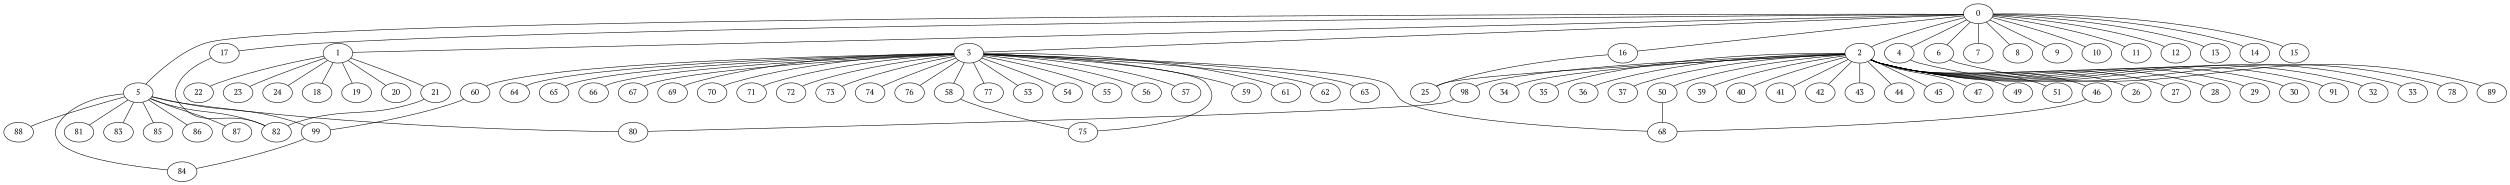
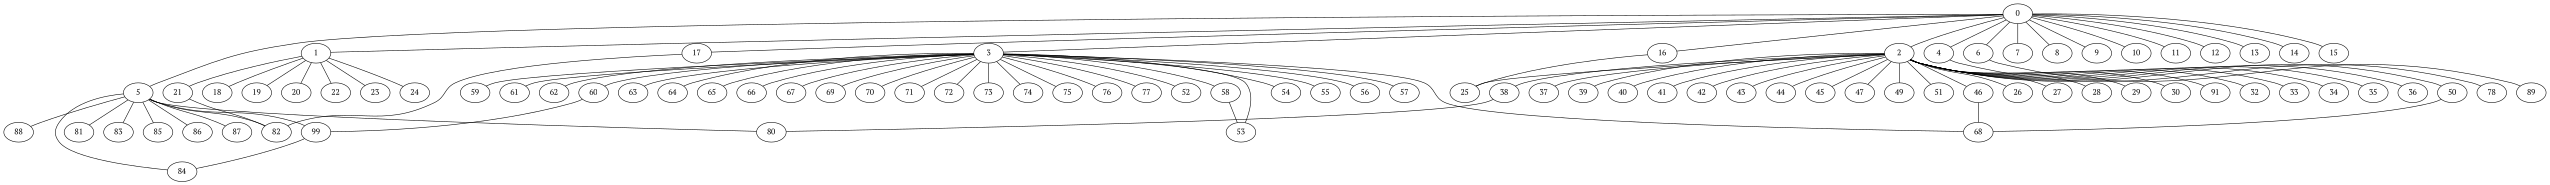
  graph {
    fontname="PT Serif"
    node [fontname="PT Serif"]
    edge [fontname="PT Serif"]
    0
    1
    2
    3
    4
    5
    6
    7
    8
    9
    10
    11
    12
    13
    14
    15
    16
    17
    18
    19
    20
    21
    22
    23
    24
    25
    26
    27
    28
    29
    30
    n32 [label=91]
    32
    33
    34
    35
    36
    37
-   38 [label=98]
+   38
    39
    40
    41
    42
    43
    44
    45
    46
    47
    49
    50
    51
+   52
    53
    54
    55
    56
    57
    58
    59
    60
    61
    62
    63
    64
    65
    66
    67
    68
    69
    70
    71
    72
    73
    74
    75
    76
    77
    78
    n79 [label=99]
    80
    81
    82
    83
    84
    85
    86
    87
    88
    89
    0 -- 1
    0 -- 2
    0 -- 3
    0 -- 4
    0 -- 5
    0 -- 6
    0 -- 7
    0 -- 8
    0 -- 9
    0 -- 10
    0 -- 11
    0 -- 12
    0 -- 13
    0 -- 14
    0 -- 15
    0 -- 16
    0 -- 17
    1 -- 18
    1 -- 19
    1 -- 20
    1 -- 21
    1 -- 22
    1 -- 23
    1 -- 24
    2 -- 25
    2 -- 26
    2 -- 27
    2 -- 28
    2 -- 29
    2 -- 30
    2 -- n32
    2 -- 32
    2 -- 33
    2 -- 34
    2 -- 35
    2 -- 36
    2 -- 37
    2 -- 38
    2 -- 39
    2 -- 40
    2 -- 41
    2 -- 42
    2 -- 43
    2 -- 44
    2 -- 45
    2 -- 46
    2 -- 47
    2 -- 49
    2 -- 50
    2 -- 51
+   3 -- 52
    3 -- 53
    3 -- 54
    3 -- 55
    3 -- 56
    3 -- 57
    3 -- 58
    3 -- 59
    3 -- 60
    3 -- 61
    3 -- 62
    3 -- 63
    3 -- 64
    3 -- 65
    3 -- 66
    3 -- 67
    3 -- 68
    3 -- 69
    3 -- 70
    3 -- 71
    3 -- 72
    3 -- 73
    3 -- 74
    3 -- 75
    3 -- 76
    3 -- 77
    4 -- 78
    5 -- n79
    5 -- 80
    5 -- 81
    5 -- 82
    5 -- 83
    5 -- 84
    5 -- 85
    5 -- 86
    5 -- 87
    5 -- 88
    6 -- 89
    16 -- 25
    17 -- 82
    21 -- 82
    38 -- 80
    46 -- 68
    50 -- 68
-   58 -- 75
+   58 -- 53
    60 -- n79
    n79 -- 84
  }
